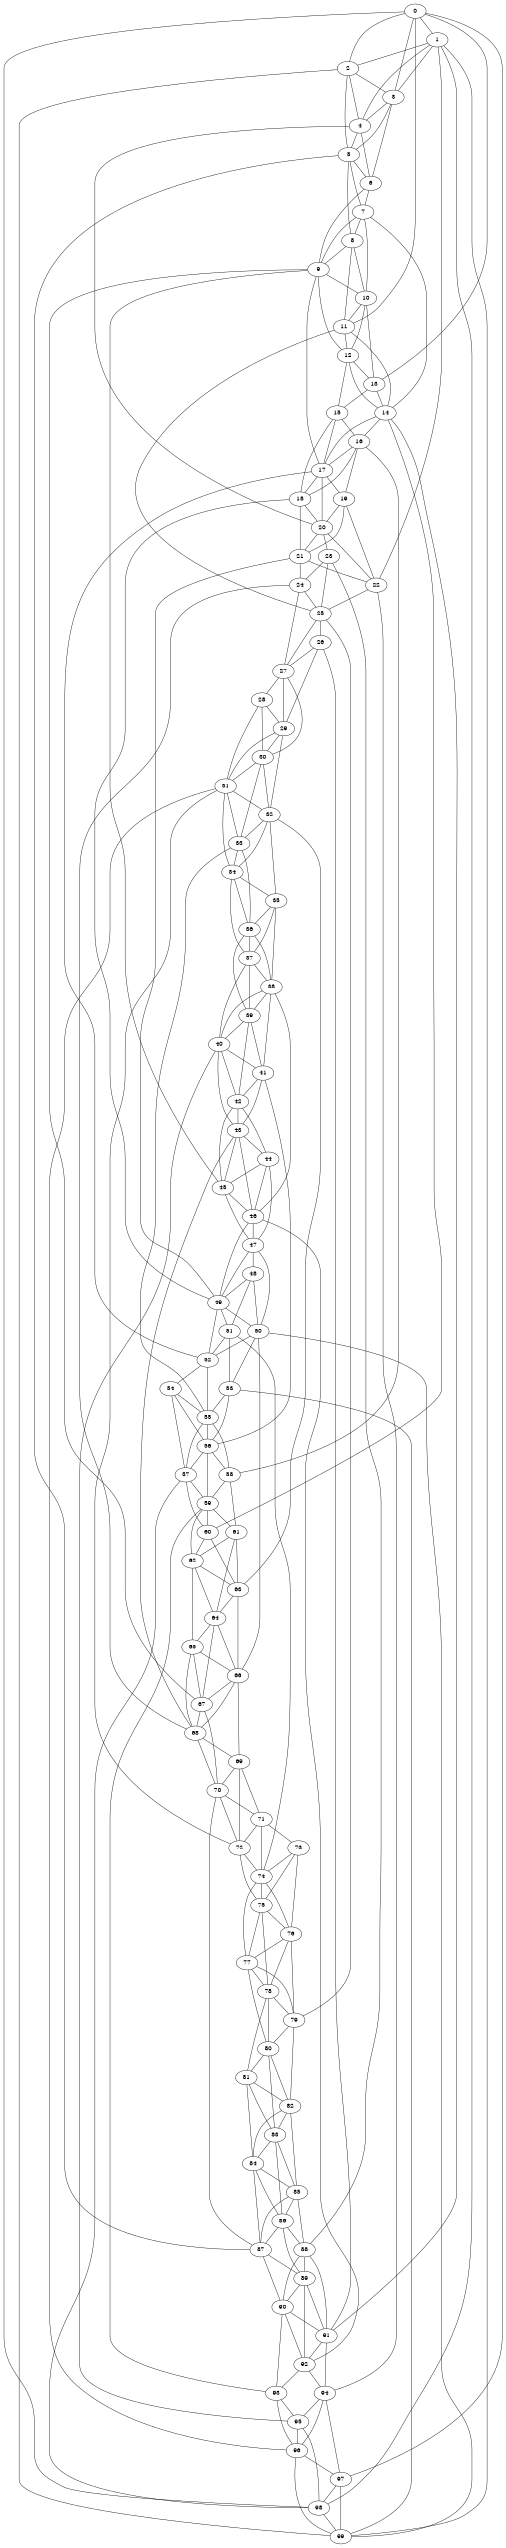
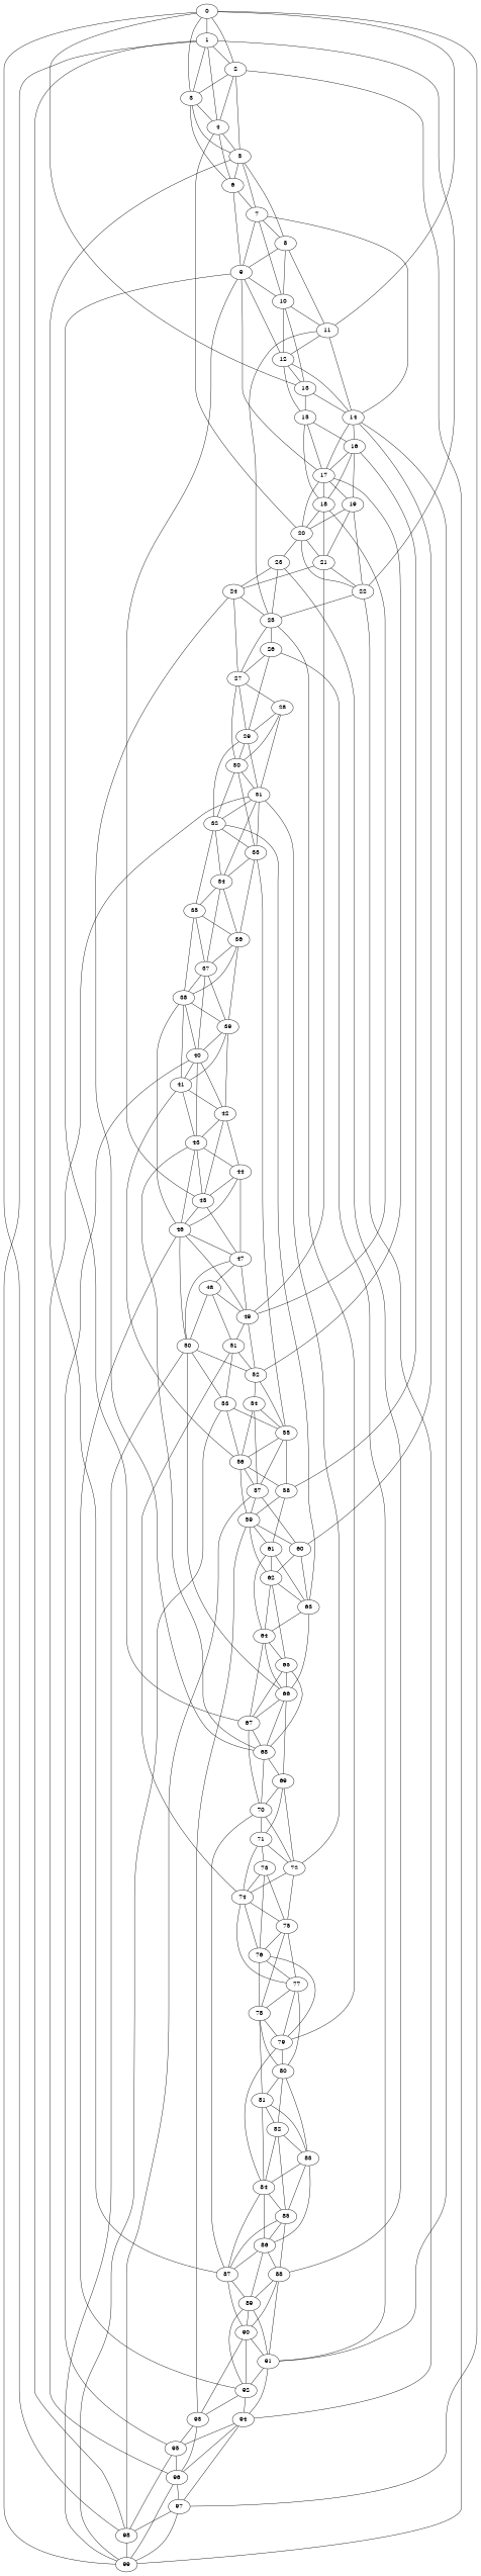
  strict graph {
    edge [is_available=True prob=1.0]
    0
    1
    2
    3
    11
    13
    97
    98
    4
    22
    99
    5
    6
    14
    12
    25
    15
    20
    94
    7
    8
    87
    9
    21
    23
    10
    89
    90
    17
    45
    67
    16
    60
    91
    18
    19
    52
    46
    47
    68
    70
    27
    26
    79
    58
    63
    62
    92
    49
    59
    61
    55
    54
    24
    50
    51
    88
    96
    95
    29
    28
    30
    69
    80
    82
    31
    32
    33
    72
    34
    35
    36
    74
    75
    37
    38
    66
    64
    39
    56
    57
    40
    41
    42
    43
    44
    48
    93
    53
    76
    77
    65
    71
    73
    78
    81
    83
    84
    85
    86
    0 -- 1
    0 -- 2 [prob=0.935720221654]
    0 -- 3 [prob=0.515848306842]
    0 -- 11
    0 -- 13 [prob=0.421844146082]
    0 -- 97 [prob=0.42802588997]
    0 -- 98
    1 -- 2
    1 -- 3 [prob=0.940641123598]
    1 -- 98
    1 -- 4
    1 -- 22 [prob=0.533693379657]
    1 -- 99 [prob=0.465951026259]
    2 -- 3 [prob=0.518915667482]
    2 -- 4 [prob=0.183915591811]
    2 -- 99 [prob=0.747958040567]
    2 -- 5 [prob=0.451055098089]
    3 -- 4
    3 -- 5 [prob=0.0242613693702]
    3 -- 6 [prob=0.499634368269]
    11 -- 14 [prob=0.555079721079]
    11 -- 12
    11 -- 25 [prob=0.255201774788]
    13 -- 14 [prob=0.0352230646544]
    13 -- 15
    97 -- 98 [prob=0.624676848826]
    97 -- 99
    98 -- 99 [prob=0.153134378739]
    4 -- 5 [prob=0.790494589338]
    4 -- 6 [prob=0.136074792388]
    4 -- 20 [prob=0.563645784921]
    22 -- 25 [prob=0.655111333341]
    22 -- 94
    5 -- 6
    5 -- 7 [prob=0.924787314262]
    5 -- 8 [prob=0.250186531959]
    5 -- 87 [prob=0.245527248247]
    6 -- 7 [prob=0.642800967546]
    6 -- 9 [prob=0.787316376411]
    14 -- 17 [prob=0.105649719479]
    14 -- 16 [prob=0.946397820523]
    14 -- 60 [prob=0.997818314024]
    14 -- 91 [prob=0.924799206312]
    12 -- 13 [prob=0.625290336289]
    12 -- 14 [prob=0.843277654871]
    12 -- 15 [prob=0.979649289471]
    25 -- 27 [prob=0.900551532047]
    25 -- 26
    25 -- 79 [prob=0.172745441615]
    15 -- 17 [prob=0.906446894381]
    15 -- 16 [prob=0.113772828809]
    15 -- 18 [prob=0.440768539261]
    20 -- 22 [prob=0.986031525713]
    20 -- 21
    20 -- 23 [prob=0.00534079366951]
    94 -- 97 [prob=0.331591779835]
    94 -- 96 [prob=0.338202947758]
    94 -- 95 [prob=0.519127391331]
    7 -- 14 [prob=0.248489932305]
    7 -- 8 [prob=0.0980680288036]
    7 -- 9 [prob=0.113309271276]
    7 -- 10 [prob=0.0819476479932]
    8 -- 11 [prob=0.252554117383]
    8 -- 9 [prob=0.56384963573]
    8 -- 10 [prob=0.750292860095]
    87 -- 89 [prob=0.930935376839]
    87 -- 90 [prob=0.727619193398]
    9 -- 12 [prob=0.702951471436]
    9 -- 10 [prob=0.854138237644]
    9 -- 17 [prob=0.506376017179]
    9 -- 45 [prob=0.833848691181]
    9 -- 67 [prob=0.855209681138]
    21 -- 22 [prob=0.899584930132]
    21 -- 49 [prob=0.395912450427]
    21 -- 24 [prob=0.259447003856]
    23 -- 25 [prob=0.871420531639]
    23 -- 24 [prob=0.995718543829]
    23 -- 88
    10 -- 11
    10 -- 13 [prob=0.885499190496]
    10 -- 12
    89 -- 90
    89 -- 91 [prob=0.629944400455]
    89 -- 92 [prob=0.429872583816]
    90 -- 91 [prob=0.857872735204]
    90 -- 92 [prob=0.71702575891]
    90 -- 93 [prob=0.0414768545067]
    17 -- 20 [prob=0.240561524801]
    17 -- 18 [prob=0.64012145433]
    17 -- 19 [prob=0.162407550083]
    17 -- 52
    45 -- 46 [prob=0.756937185829]
    45 -- 47 [prob=0.146934447209]
    67 -- 68 [prob=0.783966501436]
    67 -- 70
    16 -- 17 [prob=0.809233892403]
    16 -- 18 [prob=0.912630332979]
    16 -- 19 [prob=0.990560841722]
    16 -- 58
    60 -- 63 [prob=0.195635695848]
    60 -- 62 [prob=0.464454252922]
    91 -- 94 [prob=0.528625741389]
    91 -- 92 [prob=0.661321460631]
    18 -- 20 [prob=0.308543718315]
    18 -- 21 [prob=0.195680498517]
    18 -- 49 [prob=0.416671319548]
    19 -- 22 [prob=0.230261895477]
    19 -- 20
    19 -- 21 [prob=0.935736578475]
    52 -- 55 [prob=0.627238644442]
    52 -- 54
    46 -- 47
    46 -- 92 [prob=0.766724825391]
    46 -- 49 [prob=0.0824056818155]
    47 -- 49 [prob=0.82658503598]
    47 -- 50
    47 -- 48 [prob=0.768093287774]
    68 -- 70
    68 -- 69 [prob=0.119178536614]
    70 -- 87
    70 -- 72 [prob=0.911333236192]
    70 -- 71 [prob=0.527705086678]
    27 -- 29 [prob=0.878564625831]
    27 -- 28
    27 -- 30 [prob=0.486613512324]
    26 -- 91 [prob=0.264743290466]
    26 -- 27 [prob=0.192138494197]
    26 -- 29 [prob=0.623683406791]
    79 -- 80 [prob=0.221490455943]
-   79 -- 82 [prob=0.76495238717]
+   79 -- 84 [prob=0.76495238717]
    58 -- 59 [prob=0.0177278724551]
    58 -- 61 [prob=0.794784077523]
    63 -- 66 [prob=0.435852075033]
    63 -- 64 [prob=0.820446590734]
    62 -- 63 [prob=0.67654420788]
    62 -- 64 [prob=0.149506807072]
    62 -- 65 [prob=0.742657693321]
    92 -- 94 [prob=0.165056760041]
    92 -- 93
    49 -- 52
-   49 -- 50 [prob=0.245415079844]
+   46 -- 50 [prob=0.245415079844]
    49 -- 51
    59 -- 60
    59 -- 62 [prob=0.228111775481]
    59 -- 61 [prob=0.263500575997]
    59 -- 93 [prob=0.166979171892]
    61 -- 63 [prob=0.324807066129]
    61 -- 62 [prob=0.634835193191]
    61 -- 64 [prob=0.936441260304]
    55 -- 58 [prob=0.381809647356]
    55 -- 56 [prob=0.266868198329]
    55 -- 57
    54 -- 55 [prob=0.449025052686]
    54 -- 56
    54 -- 57 [prob=0.548009863254]
    24 -- 25
    24 -- 68 [prob=0.0498894156255]
    24 -- 27 [prob=0.591242180659]
    50 -- 99 [prob=0.141126476933]
    50 -- 52 [prob=0.859251473007]
    50 -- 66
    50 -- 53
    51 -- 52 [prob=0.68304608787]
    51 -- 74
    51 -- 53 [prob=0.380934868806]
    88 -- 89 [prob=0.437597307796]
    88 -- 90 [prob=0.33410830362]
    88 -- 91 [prob=0.617532606116]
    96 -- 97 [prob=0.433149107474]
    96 -- 99 [prob=0.00358534634947]
    95 -- 98 [prob=0.457832767882]
    95 -- 96 [prob=0.934935063454]
    29 -- 30
    29 -- 31 [prob=0.954088762323]
    29 -- 32
    28 -- 29 [prob=0.323050970335]
    28 -- 30 [prob=0.498477783672]
    28 -- 31
    30 -- 31 [prob=0.362829140374]
    30 -- 32 [prob=0.187412079649]
    30 -- 33
    69 -- 70
    69 -- 72
    69 -- 71 [prob=0.936718866764]
    80 -- 82 [prob=0.905740898038]
    80 -- 81 [prob=0.707309197044]
    80 -- 83 [prob=0.526326475948]
    82 -- 83
    82 -- 84 [prob=0.640986274507]
    82 -- 85 [prob=0.392862144221]
    31 -- 96 [prob=0.671415429637]
    31 -- 32
    31 -- 33
    31 -- 72 [prob=0.948072887896]
    31 -- 34 [prob=0.371142105171]
    32 -- 63 [prob=0.13555354969]
    32 -- 33 [prob=0.214096968976]
    32 -- 34 [prob=0.400302473003]
    32 -- 35 [prob=0.742084693821]
    33 -- 55
    33 -- 34
    33 -- 36 [prob=0.0549695573217]
    72 -- 74 [prob=0.271904345949]
    72 -- 75 [prob=0.328066931686]
    34 -- 35 [prob=0.581126234877]
    34 -- 36
    34 -- 37
    35 -- 36 [prob=0.265759863219]
    35 -- 37 [prob=0.254243441981]
    35 -- 38
    36 -- 37 [prob=0.134116197215]
    36 -- 38 [prob=0.732568561622]
    36 -- 39 [prob=0.398625403691]
    74 -- 75 [prob=0.243861063394]
    74 -- 76 [prob=0.303092310045]
    74 -- 77
    75 -- 76 [prob=0.323888708868]
    75 -- 77 [prob=0.164037484055]
    75 -- 78 [prob=0.180438846294]
    37 -- 38 [prob=0.880296864636]
    37 -- 39 [prob=0.809645507894]
    37 -- 40 [prob=0.607642764921]
    38 -- 46
    38 -- 39 [prob=0.0572071415541]
    38 -- 40
    38 -- 41 [prob=0.931977568314]
    66 -- 67 [prob=0.216550033561]
    66 -- 68 [prob=0.0922405725726]
    66 -- 69
    64 -- 67
    64 -- 66 [prob=0.100837722125]
    64 -- 65
    39 -- 40 [prob=0.726615673014]
    39 -- 41 [prob=0.946785076352]
    39 -- 42 [prob=0.789805795029]
    56 -- 58 [prob=0.814079434883]
    56 -- 59 [prob=0.245190547227]
    56 -- 57 [prob=0.0524823081786]
    57 -- 98 [prob=0.240325386446]
    57 -- 60
    57 -- 59 [prob=0.930645231562]
    40 -- 95
    40 -- 41 [prob=0.103730704218]
    40 -- 42 [prob=0.935454718837]
    40 -- 43 [prob=0.851086594894]
    41 -- 56 [prob=0.867931337799]
    41 -- 42 [prob=0.53901625137]
    41 -- 43 [prob=0.0151178907615]
    42 -- 45 [prob=0.0906193101886]
    42 -- 43 [prob=0.852788343828]
    42 -- 44 [prob=0.780534668535]
    43 -- 45 [prob=0.959116900867]
    43 -- 46
    43 -- 68 [prob=0.0500610415279]
    43 -- 44 [prob=0.0123397446698]
    44 -- 45 [prob=0.252587614814]
    44 -- 46 [prob=0.608386970079]
    44 -- 47
    48 -- 49
    48 -- 50 [prob=0.0912619026552]
    48 -- 51
    93 -- 96
    93 -- 95 [prob=0.857090902408]
    53 -- 99 [prob=0.186289522886]
    53 -- 55 [prob=0.992120405578]
    53 -- 56
    76 -- 79 [prob=0.661472223687]
    76 -- 77 [prob=0.0288235003577]
    76 -- 78 [prob=0.920714753064]
    77 -- 79 [prob=0.769482188886]
    77 -- 80 [prob=0.653601764079]
    77 -- 78 [prob=0.506049807696]
    65 -- 67
    65 -- 68
    65 -- 66
    71 -- 72 [prob=0.0231484649044]
    71 -- 74 [prob=0.345461226533]
    71 -- 73
    73 -- 74 [prob=0.687971957698]
    73 -- 75 [prob=0.393448575949]
    73 -- 76
    78 -- 79 [prob=0.351553325066]
    78 -- 80
    78 -- 81 [prob=0.569160804311]
    81 -- 82 [prob=0.870525335881]
    81 -- 83 [prob=0.75108017216]
    81 -- 84
    83 -- 84 [prob=0.566746482389]
    83 -- 85
    83 -- 86 [prob=0.10218003919]
    84 -- 87
    84 -- 85
    84 -- 86 [prob=0.702041287695]
    85 -- 87
    85 -- 88 [prob=0.676427000964]
    85 -- 86 [prob=0.623456675444]
    86 -- 87 [prob=0.884437471875]
    86 -- 89 [prob=0.241864722332]
    86 -- 88
  }
